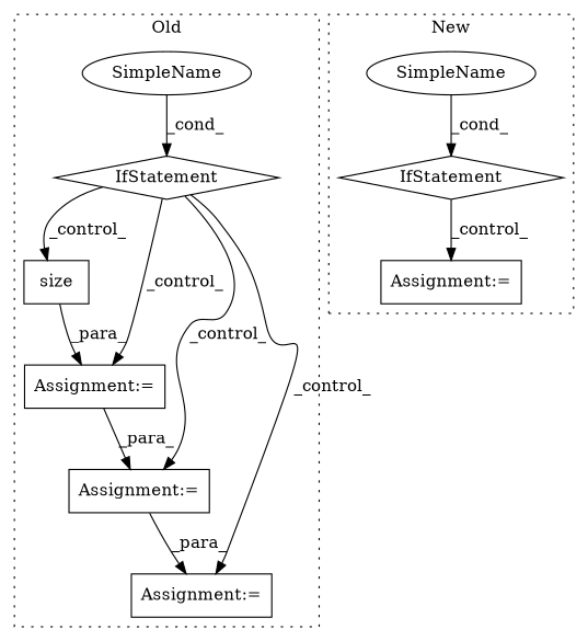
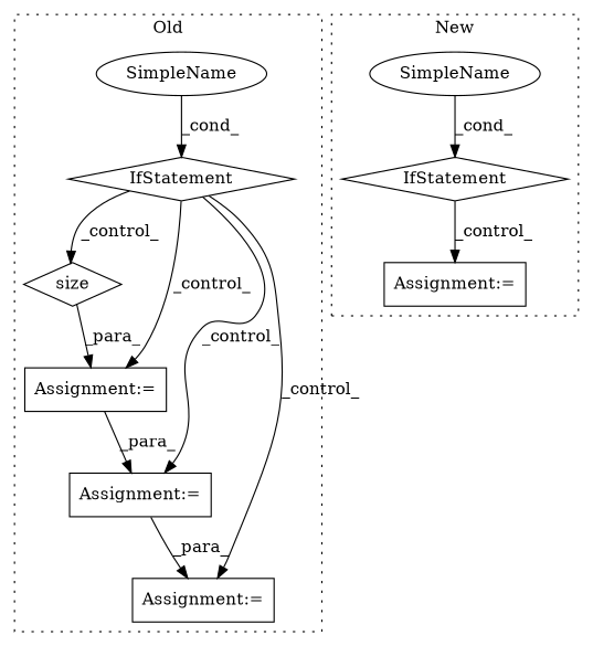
  digraph {
    node [a=7 l=1 shape=box]
-   n1 [a=32 l="5,1" label=size s="1145,1151"]
+   n1 [a=32 l="5,1" label=size s="1145,1151" shape=diamond]
    n2 [label="Assignment:=" s=1140]
    n3 [a=25 l="4,2" label=IfStatement s="1102,1120" shape=diamond]
    n4 [a=42 label=SimpleName shape=ellipse l=""]
    n5 [label="Assignment:=" s=1329]
    n6 [l=8 label="Assignment:=" s=1166]
    n7 [a=25 l="4,2" label=IfStatement s="1063,1090" shape=diamond]
    n8 [label="Assignment:=" s=1103]
    n9 [a=42 label=SimpleName shape=ellipse l=""]
    subgraph cluster_1 {
      label=Old
      style=dotted
      n1
      n2
      n3
      n4
      n5
      n6
    }
    subgraph cluster_2 {
      label=New
      style=dotted
      n7
      n8
      n9
    }
    n1 -> n2 [label=_para_]
    n2 -> n6 [label=_para_]
    n3 -> n1 [label=_control_]
    n3 -> n2 [label=_control_]
    n3 -> n5 [label=_control_]
    n3 -> n6 [label=_control_]
    n4 -> n3 [label=_cond_]
    n6 -> n5 [label=_para_]
    n7 -> n8 [label=_control_]
    n9 -> n7 [label=_cond_]
  }
